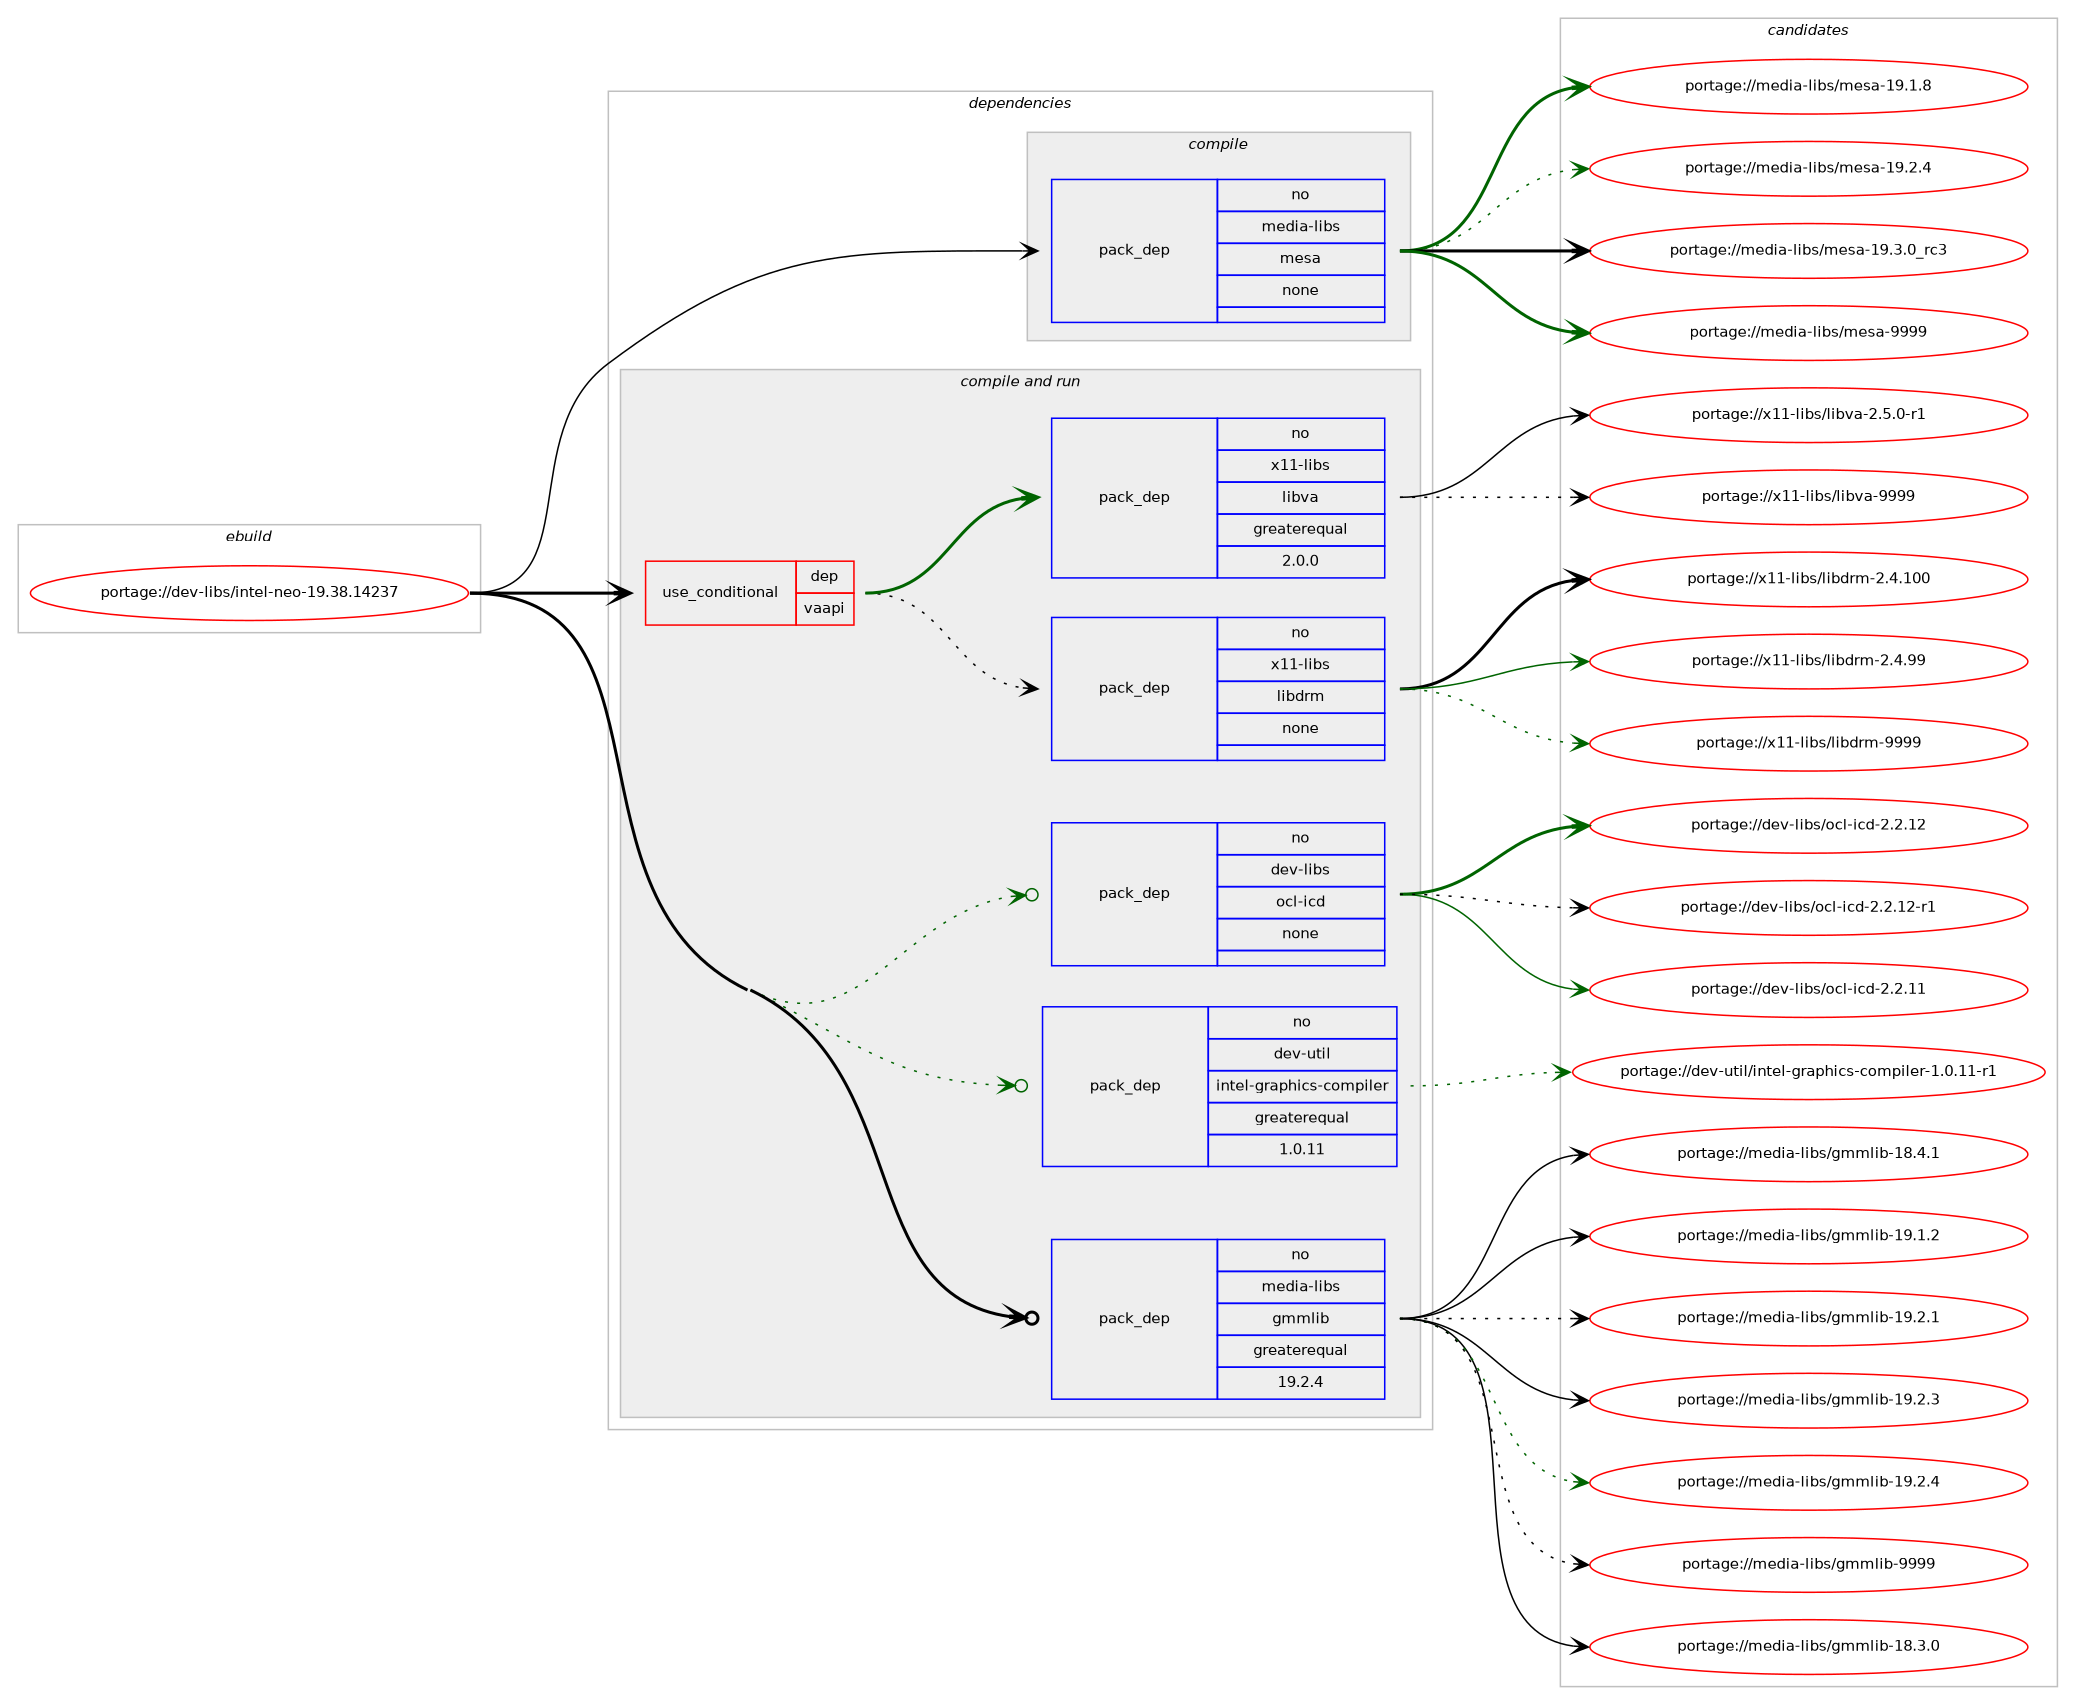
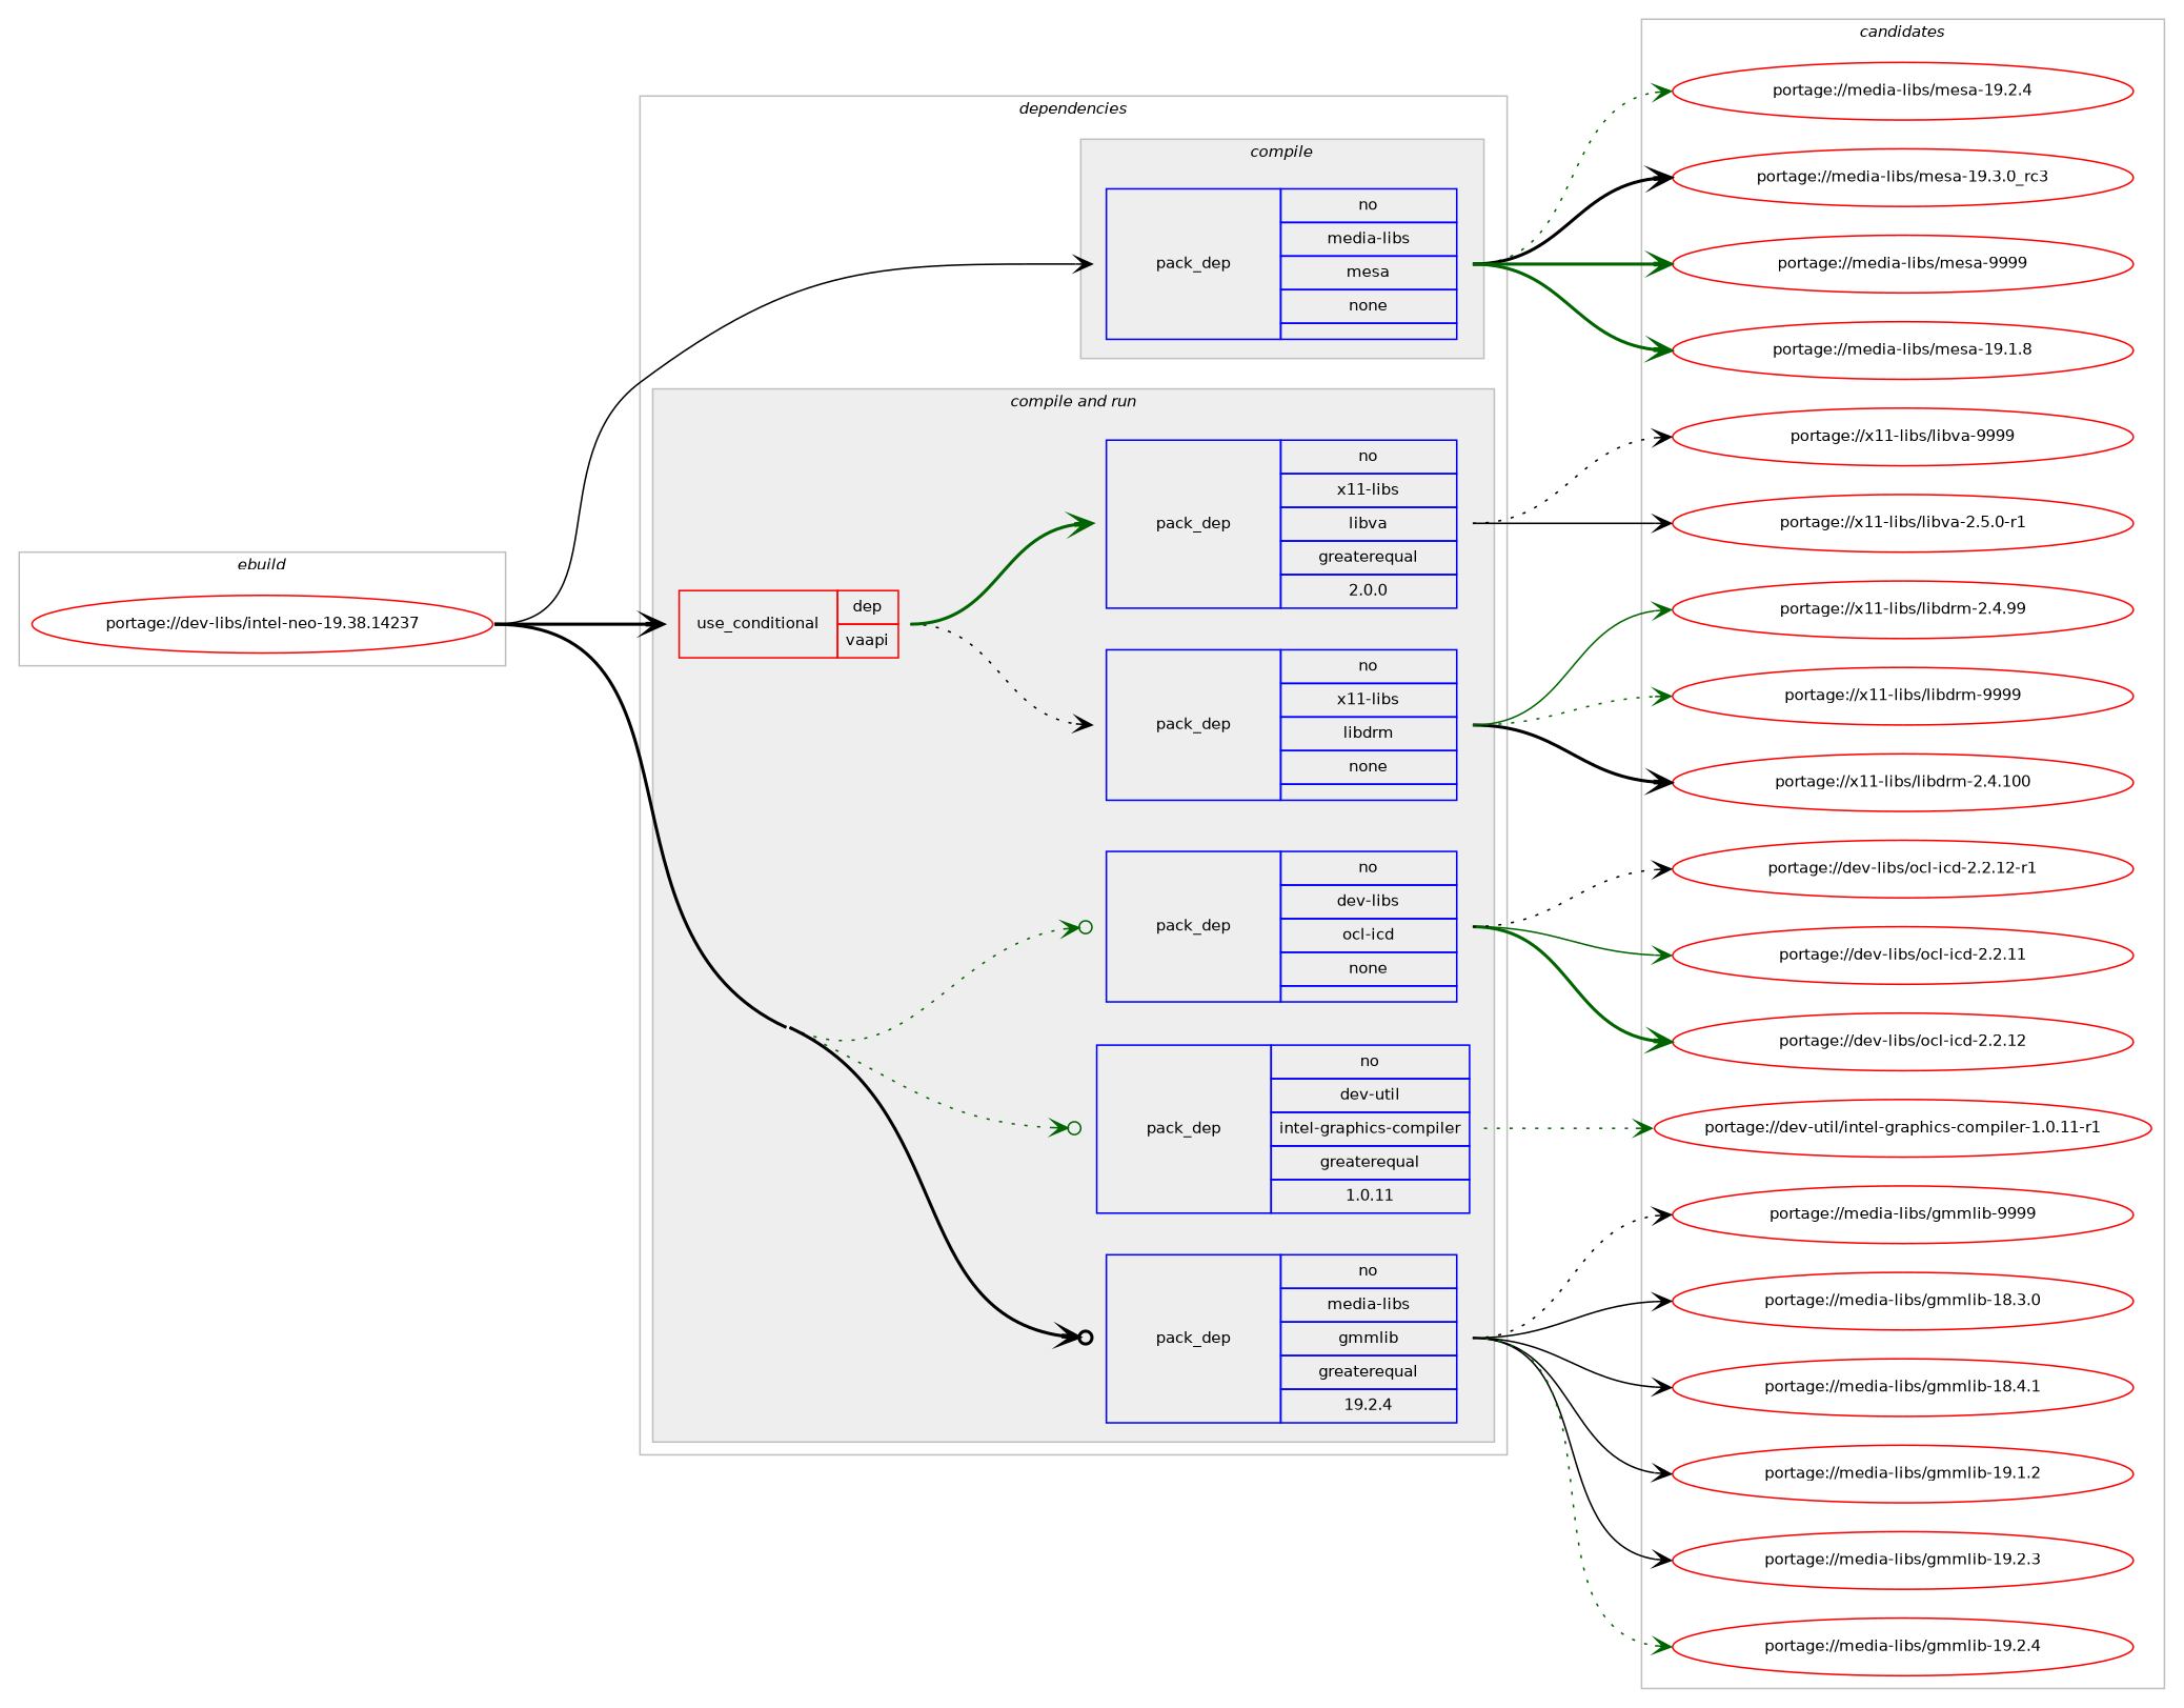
  digraph {
    compound=true
    concentrate=true
    fontname=Helvetica
    fontsize=10
    newrank=true
    rankdir=LR
    ranksep=1.5
    node [color=red fontname=Helvetica fontsize=10]
    edge [arrowhead=vee color=black headport=w style=dotted tailport=e weight=100]
    n1 [label="portage://dev-libs/intel-neo-19.38.14237" width=4]
    n2 [color=blue label=<<TABLE BORDER="0" CELLBORDER="1" CELLSPACING="0" CELLPADDING="4" WIDTH="220"><TR><TD ROWSPAN="6" CELLPADDING="30">pack_dep</TD></TR><TR><TD WIDTH="110">no</TD></TR><TR><TD>media-libs</TD></TR><TR><TD>mesa</TD></TR><TR><TD>none</TD></TR><TR><TD></TD></TR></TABLE>> shape=none]
    n3 [color=blue label=<<TABLE BORDER="0" CELLBORDER="1" CELLSPACING="0" CELLPADDING="4" WIDTH="220"><TR><TD ROWSPAN="6" CELLPADDING="30">pack_dep</TD></TR><TR><TD WIDTH="110">no</TD></TR><TR><TD>x11-libs</TD></TR><TR><TD>libdrm</TD></TR><TR><TD>none</TD></TR><TR><TD></TD></TR></TABLE>> shape=none]
    n4 [color=blue label=<<TABLE BORDER="0" CELLBORDER="1" CELLSPACING="0" CELLPADDING="4" WIDTH="220"><TR><TD ROWSPAN="6" CELLPADDING="30">pack_dep</TD></TR><TR><TD WIDTH="110">no</TD></TR><TR><TD>x11-libs</TD></TR><TR><TD>libva</TD></TR><TR><TD>greaterequal</TD></TR><TR><TD>2.0.0</TD></TR></TABLE>> shape=none]
    n5 [label=<<TABLE BORDER="0" CELLBORDER="1" CELLSPACING="0" CELLPADDING="4"><TR><TD ROWSPAN="3" CELLPADDING="10">use_conditional</TD></TR><TR><TD>dep</TD></TR><TR><TD>vaapi</TD></TR></TABLE>> shape=none]
    n6 [color=blue label=<<TABLE BORDER="0" CELLBORDER="1" CELLSPACING="0" CELLPADDING="4" WIDTH="220"><TR><TD ROWSPAN="6" CELLPADDING="30">pack_dep</TD></TR><TR><TD WIDTH="110">no</TD></TR><TR><TD>dev-libs</TD></TR><TR><TD>ocl-icd</TD></TR><TR><TD>none</TD></TR><TR><TD></TD></TR></TABLE>> shape=none]
    n7 [color=blue label=<<TABLE BORDER="0" CELLBORDER="1" CELLSPACING="0" CELLPADDING="4" WIDTH="220"><TR><TD ROWSPAN="6" CELLPADDING="30">pack_dep</TD></TR><TR><TD WIDTH="110">no</TD></TR><TR><TD>dev-util</TD></TR><TR><TD>intel-graphics-compiler</TD></TR><TR><TD>greaterequal</TD></TR><TR><TD>1.0.11</TD></TR></TABLE>> shape=none]
    n8 [color=blue label=<<TABLE BORDER="0" CELLBORDER="1" CELLSPACING="0" CELLPADDING="4" WIDTH="220"><TR><TD ROWSPAN="6" CELLPADDING="30">pack_dep</TD></TR><TR><TD WIDTH="110">no</TD></TR><TR><TD>media-libs</TD></TR><TR><TD>gmmlib</TD></TR><TR><TD>greaterequal</TD></TR><TR><TD>19.2.4</TD></TR></TABLE>> shape=none]
    n9 [label="portage://media-libs/mesa-19.1.8" width=4]
    n10 [label="portage://media-libs/mesa-19.2.4" width=4]
    n11 [label="portage://media-libs/mesa-19.3.0_rc3" width=4]
    n12 [label="portage://media-libs/mesa-9999" width=4]
    n13 [label="portage://x11-libs/libdrm-2.4.100" width=4]
    n14 [label="portage://x11-libs/libdrm-2.4.99" width=4]
    n15 [label="portage://x11-libs/libdrm-9999" width=4]
    n16 [label="portage://x11-libs/libva-2.5.0-r1" width=4]
    n17 [label="portage://x11-libs/libva-9999" width=4]
    n18 [label="portage://dev-libs/ocl-icd-2.2.11" width=4]
    n19 [label="portage://dev-libs/ocl-icd-2.2.12" width=4]
    n20 [label="portage://dev-libs/ocl-icd-2.2.12-r1" width=4]
    n21 [label="portage://dev-util/intel-graphics-compiler-1.0.11-r1" width=4]
    n22 [label="portage://media-libs/gmmlib-18.3.0" width=4]
    n23 [label="portage://media-libs/gmmlib-18.4.1" width=4]
    n24 [label="portage://media-libs/gmmlib-19.1.2" width=4]
-   n25 [label="portage://media-libs/gmmlib-19.2.1" width=4]
    n26 [label="portage://media-libs/gmmlib-19.2.3" width=4]
    n27 [label="portage://media-libs/gmmlib-19.2.4" width=4]
    n28 [label="portage://media-libs/gmmlib-9999" width=4]
    subgraph cluster_1 {
      color=gray
      label=<<i>ebuild</i>>
      rank=same
      n1
    }
    subgraph cluster_2 {
      color=gray
      label=<<i>dependencies</i>>
      subgraph cluster_3 {
        color=gray
        fillcolor="#eeeeee"
        label=<<i>compile</i>>
        style=filled
        subgraph sub_4 {
          color=gray
          fillcolor="#eeeeee"
          label=<<i>compile</i>>
          style=filled
          n2
        }
      }
      subgraph cluster_5 {
        color=gray
        fillcolor="#eeeeee"
        label=<<i>compile and run</i>>
        style=filled
        subgraph sub_6 {
          color=gray
          fillcolor="#eeeeee"
          label=<<i>compile and run</i>>
          style=filled
          n5
          subgraph sub_7 {
            color=gray
            fillcolor="#eeeeee"
            label=<<i>compile and run</i>>
            style=filled
            n3
          }
          subgraph sub_8 {
            color=gray
            fillcolor="#eeeeee"
            label=<<i>compile and run</i>>
            style=filled
            n4
          }
        }
        subgraph sub_9 {
          color=gray
          fillcolor="#eeeeee"
          label=<<i>compile and run</i>>
          style=filled
          n6
        }
        subgraph sub_10 {
          color=gray
          fillcolor="#eeeeee"
          label=<<i>compile and run</i>>
          style=filled
          n7
        }
        subgraph sub_11 {
          color=gray
          fillcolor="#eeeeee"
          label=<<i>compile and run</i>>
          style=filled
          n8
        }
      }
      subgraph cluster_12 {
        color=gray
        fillcolor="#eeeeee"
        label=<<i>run</i>>
        style=filled
      }
    }
    subgraph cluster_13 {
      color=gray
      label=<<i>candidates</i>>
      rank=same
      subgraph sub_14 {
        color=black
        label=<<i>candidates</i>>
        nodesep=1
        rank=same
        n9
        n10
        n11
        n12
      }
      subgraph sub_15 {
        color=black
        label=<<i>candidates</i>>
        nodesep=1
        rank=same
        n13
        n14
        n15
      }
      subgraph sub_16 {
        color=black
        label=<<i>candidates</i>>
        nodesep=1
        rank=same
        n16
        n17
      }
      subgraph sub_17 {
        color=black
        label=<<i>candidates</i>>
        nodesep=1
        rank=same
        n18
        n19
        n20
      }
      subgraph sub_18 {
        color=black
        label=<<i>candidates</i>>
        nodesep=1
        rank=same
        n21
      }
      subgraph sub_19 {
        color=black
        label=<<i>candidates</i>>
        nodesep=1
        rank=same
        n22
        n23
        n24
-       n25
        n26
        n27
        n28
      }
    }
    n1 -> n2 [style=solid weight=20]
    n1 -> n5 [style=bold weight=20]
    n1 -> n6 [arrowhead=odotvee color=darkgreen weight=20]
    n1 -> n7 [arrowhead=odotvee color=darkgreen weight=20]
    n1 -> n8 [arrowhead=odotvee style=bold weight=20]
    n2 -> n9 [color=darkgreen style=bold]
    n2 -> n10 [color=darkgreen]
    n2 -> n11 [style=bold]
    n2 -> n12 [color=darkgreen style=bold]
    n3 -> n13 [style=bold]
    n3 -> n14 [color=darkgreen style=solid]
    n3 -> n15 [color=darkgreen]
    n4 -> n16 [style=solid]
    n4 -> n17
    n5 -> n3 [weight=20]
    n5 -> n4 [color=darkgreen style=bold weight=20]
    n6 -> n18 [color=darkgreen style=solid]
    n6 -> n19 [color=darkgreen style=bold]
    n6 -> n20
    n7 -> n21 [color=darkgreen]
    n8 -> n22 [style=solid]
    n8 -> n23 [style=solid]
    n8 -> n24 [style=solid]
-   n8 -> n25
    n8 -> n26 [style=solid]
    n8 -> n27 [color=darkgreen]
    n8 -> n28
  }
